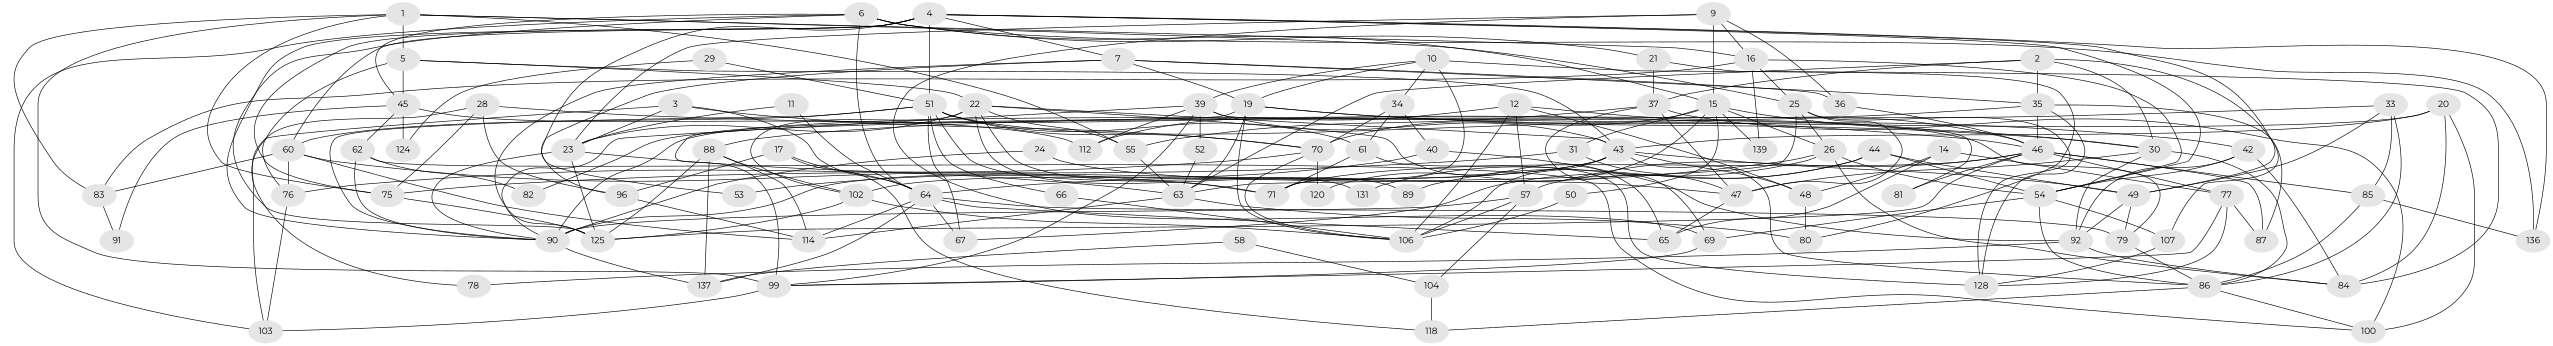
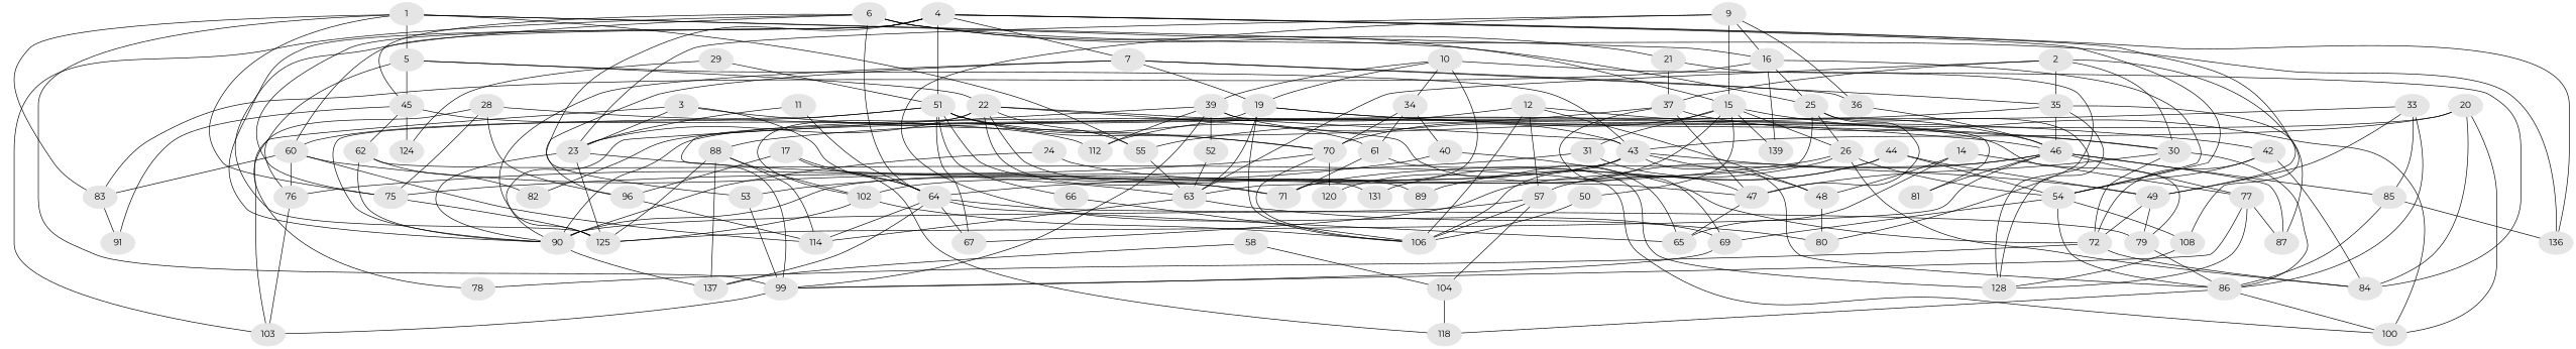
  graph {
    fontname=Montserrat
    node [color=gray90 fontname=Montserrat style=filled]
    edge [fontname=Montserrat]
    1 [super="+115"]
    5 [super="+117"]
    16 [super="+126"]
    25
    55 [super="+59"]
    75
    83
    99
    22 [super="+32"]
    43 [super="+107"]
    45 [super="+122"]
    76 [super="+92"]
    54 [super="+121"]
    139
    63 [super="+133"]
    26 [super="+123"]
    128
    47 [super="+98"]
    125 [super="+130"]
    91
    103
    2 [super="+18"]
    30 [super="+56"]
    35 [super="+116"]
    37 [super="+94"]
-   108 [label=107]
-   72 [super="+93" label=92]
+   108
+   72 [super="+93"]
    86 [super="+127"]
    46 [super="+109"]
    82
    87
    69
    100 [super="+141"]
    80
    114
    3 [super="+8"]
    64 [super="+74"]
    70 [super="+140"]
    23 [super="+101"]
    60 [super="+68"]
    71 [super="+73"]
    65
    67
    79
    137
    106 [super="+138"]
    120
    4 [super="+13"]
    7 [super="+97"]
    49 [super="+95"]
    51 [super="+132"]
    53
    90 [super="+105"]
    136
    19 [super="+41"]
    36
    96 [super="+119"]
    61
    66
    89
    102 [super="+135"]
    131
    48
    112
    124
    62
    6 [super="+38"]
    15 [super="+113"]
    21
    31
    50
    42
    9 [super="+27"]
    10 [super="+110"]
    34
    39 [super="+142"]
    84 [super="+134"]
    40
    52
    81
    11
    57
    77
    85
    12
    104
    14
    17
    118
    20
    24
    28
    78
    29
    33 [super="+129"]
    88 [super="+111"]
    44
    58
    1 -- 5
    1 -- 16
    1 -- 25
    1 -- 55
    1 -- 75
    1 -- 83
    1 -- 99
    5 -- 22
    5 -- 43
    5 -- 45 [weight=2]
    5 -- 76
    16 -- 25
    16 -- 83
    16 -- 54
    16 -- 139
    25 -- 63
    25 -- 26
    25 -- 128
    25 -- 47
    55 -- 63
    75 -- 125
    83 -- 91
    99 -- 103
    22 -- 55
    22 -- 43
    22 -- 23
    22 -- 65
    22 -- 89
    22 -- 102
    22 -- 131
    43 -- 86
    43 -- 106
    43 -- 49
    43 -- 90 [weight=2]
    43 -- 102
    43 -- 48
    45 -- 91
    45 -- 112
    45 -- 124 [weight=2]
    45 -- 62
    76 -- 103
    54 -- 108
    54 -- 86
    54 -- 69
    63 -- 80
    63 -- 114
    26 -- 54
    26 -- 64
    26 -- 131
    26 -- 84
    47 -- 65
    2 -- 63
    2 -- 30
    2 -- 35
    2 -- 37
    2 -- 108
    30 -- 47
    30 -- 72
    30 -- 86
    35 -- 128
    35 -- 46
    35 -- 82
    35 -- 87
    37 -- 55
    37 -- 47
    37 -- 69
    37 -- 100
    108 -- 128
    72 -- 84
    72 -- 78
    86 -- 100
    86 -- 118
    46 -- 125
    46 -- 87
    46 -- 71
    46 -- 81
    46 -- 57
    46 -- 77
    46 -- 85
    69 -- 99
    3 -- 103
    3 -- 64
    3 -- 70
    3 -- 23
    64 -- 114
    64 -- 65
    64 -- 67
    64 -- 79
    64 -- 137
    70 -- 76
    70 -- 106
    70 -- 120
    23 -- 63
    23 -- 125
    23 -- 90
    60 -- 83
    60 -- 76
    60 -- 114
    60 -- 71
    79 -- 86
    4 -- 75
    4 -- 54
    4 -- 60
    4 -- 7
    4 -- 49
    4 -- 51
    4 -- 53
    4 -- 90
    4 -- 136
    7 -- 125
    7 -- 35
    7 -- 19
    7 -- 36
    7 -- 96
    49 -- 72
    49 -- 79
    51 -- 70
    51 -- 60
    51 -- 71
    51 -- 67
    51 -- 79
    51 -- 90
    51 -- 61
    51 -- 66
+   53 -- 99
    90 -- 137
    19 -- 99
    19 -- 63
    19 -- 30
    19 -- 106
    19 -- 42
    36 -- 46
    96 -- 114
    61 -- 128
    61 -- 71
    66 -- 106
    102 -- 125
    102 -- 106
    48 -- 80
    62 -- 82
    62 -- 100
    62 -- 90
    6 -- 45
    6 -- 125
    6 -- 103
    6 -- 64
    6 -- 136
    6 -- 15
    6 -- 21
    15 -- 139
    15 -- 26
    15 -- 30
    15 -- 70
    15 -- 120
    15 -- 31
    15 -- 50
    21 -- 37
    21 -- 80
    31 -- 75
    31 -- 47
    50 -- 106
    42 -- 54
    42 -- 72
    42 -- 84
    9 -- 16
    9 -- 69
    9 -- 23
    9 -- 36
    9 -- 15
    10 -- 71 [weight=2]
    10 -- 19
    10 -- 34
    10 -- 39
    10 -- 84
    34 -- 70
    34 -- 61
    34 -- 40
    39 -- 99
    39 -- 43
    39 -- 90
    39 -- 112
    39 -- 52
    39 -- 81
    40 -- 72
    40 -- 53
    52 -- 63
    11 -- 64
    11 -- 23
    57 -- 106
    57 -- 90
    57 -- 104
    77 -- 99
    77 -- 128
    77 -- 87
    85 -- 86
    85 -- 136
    12 -- 46
    12 -- 106
    12 -- 48
    12 -- 112
    12 -- 57
    104 -- 118
    14 -- 65
    14 -- 48
    14 -- 77
    17 -- 64
    17 -- 96
    17 -- 118
    20 -- 43
    20 -- 100
    20 -- 90
    20 -- 84
    24 -- 47
    24 -- 90
    28 -- 75
    28 -- 46
    28 -- 96
    28 -- 78
    29 -- 51
    29 -- 124
    33 -- 86
    33 -- 49
    33 -- 85
    33 -- 88
    88 -- 125
    88 -- 114
    88 -- 137
    88 -- 102
    44 -- 54
    44 -- 67
    44 -- 49
    44 -- 89
    58 -- 137
    58 -- 104
  }
